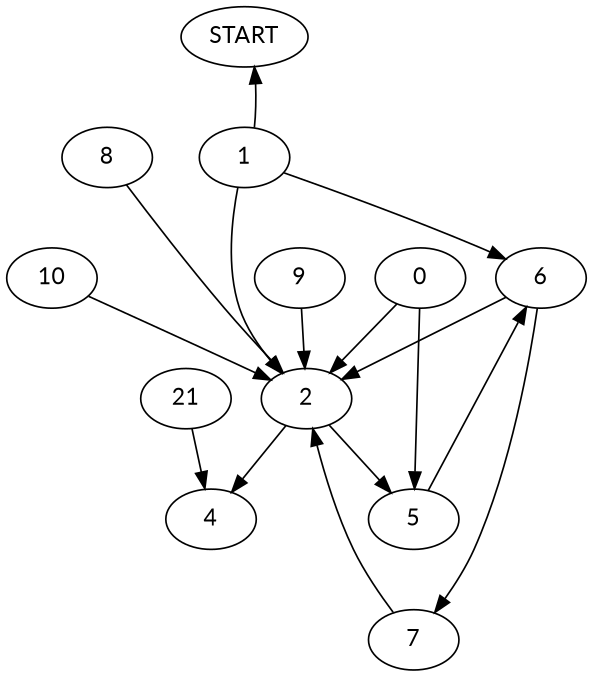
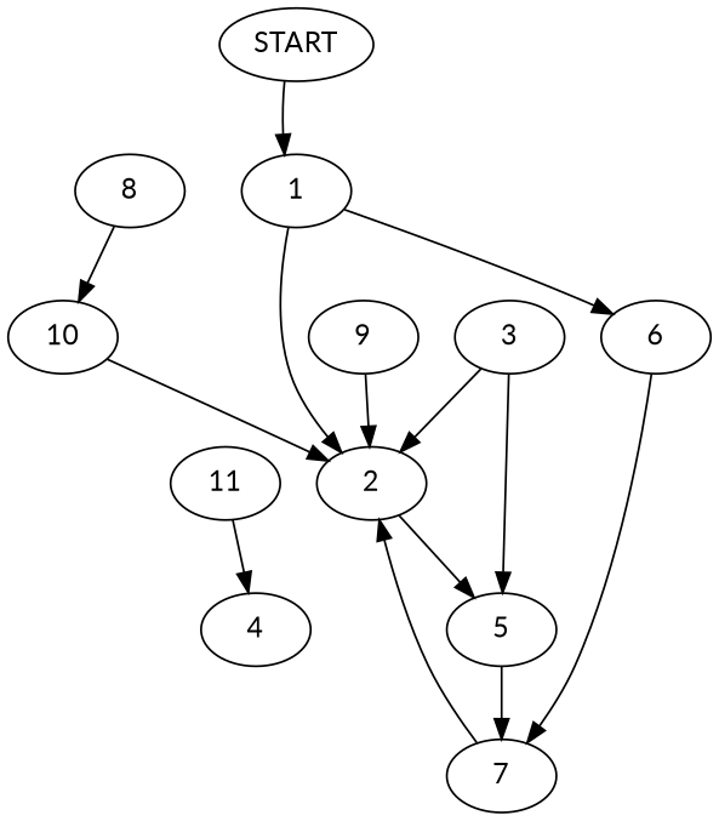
  digraph {
    fontname=Lato
    node [fontname=Lato]
    edge [fontname=Lato]
    n1 [label=START]
    1
    2
    6
    4
    5
-   3 [label=0]
+   3
    7
    8
    9
    10
-   11 [label=21]
-   1 -> n1
+   11
+   n1 -> 1
    1 -> 2
    1 -> 6
-   2 -> 4
    2 -> 5
-   6 -> 2
    6 -> 7
-   5 -> 6
+   5 -> 7
    3 -> 2
    3 -> 5
    7 -> 2
-   8 -> 2
+   8 -> 10
    9 -> 2
    10 -> 2
    11 -> 4
  }
